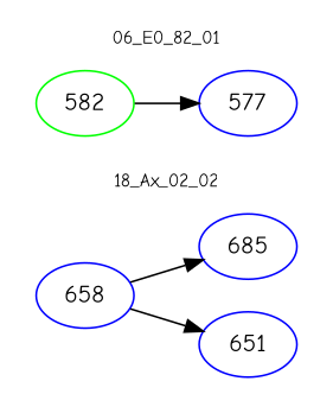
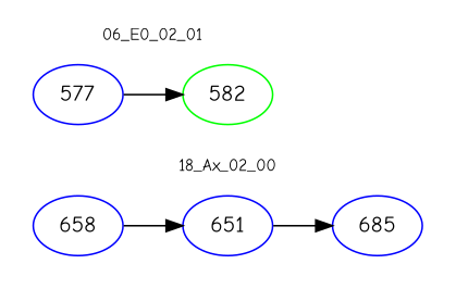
  digraph {
    fontname="Comic Neue"
    rankdir=LR
    node [color=blue fontname="Comic Neue"]
    edge [color=black fontname="Comic Neue"]
    n1 [label=658]
    n2 [label=651]
    n3 [label=685]
    n4 [color=green label=582]
    n5 [label=577]
    subgraph cluster_1 {
      color=white
      fontsize=10
-     label="18_Ax_02_02"
+     label="18_Ax_02_00"
      n1
      n2
      n3
    }
    subgraph cluster_2 {
      color=white
      fontsize=10
-     label="06_E0_82_01"
+     label="06_E0_02_01"
      n4
      n5
    }
    n1 -> n2
-   n1 -> n3
-   n4 -> n5
+   n2 -> n3
+   n5 -> n4
  }
